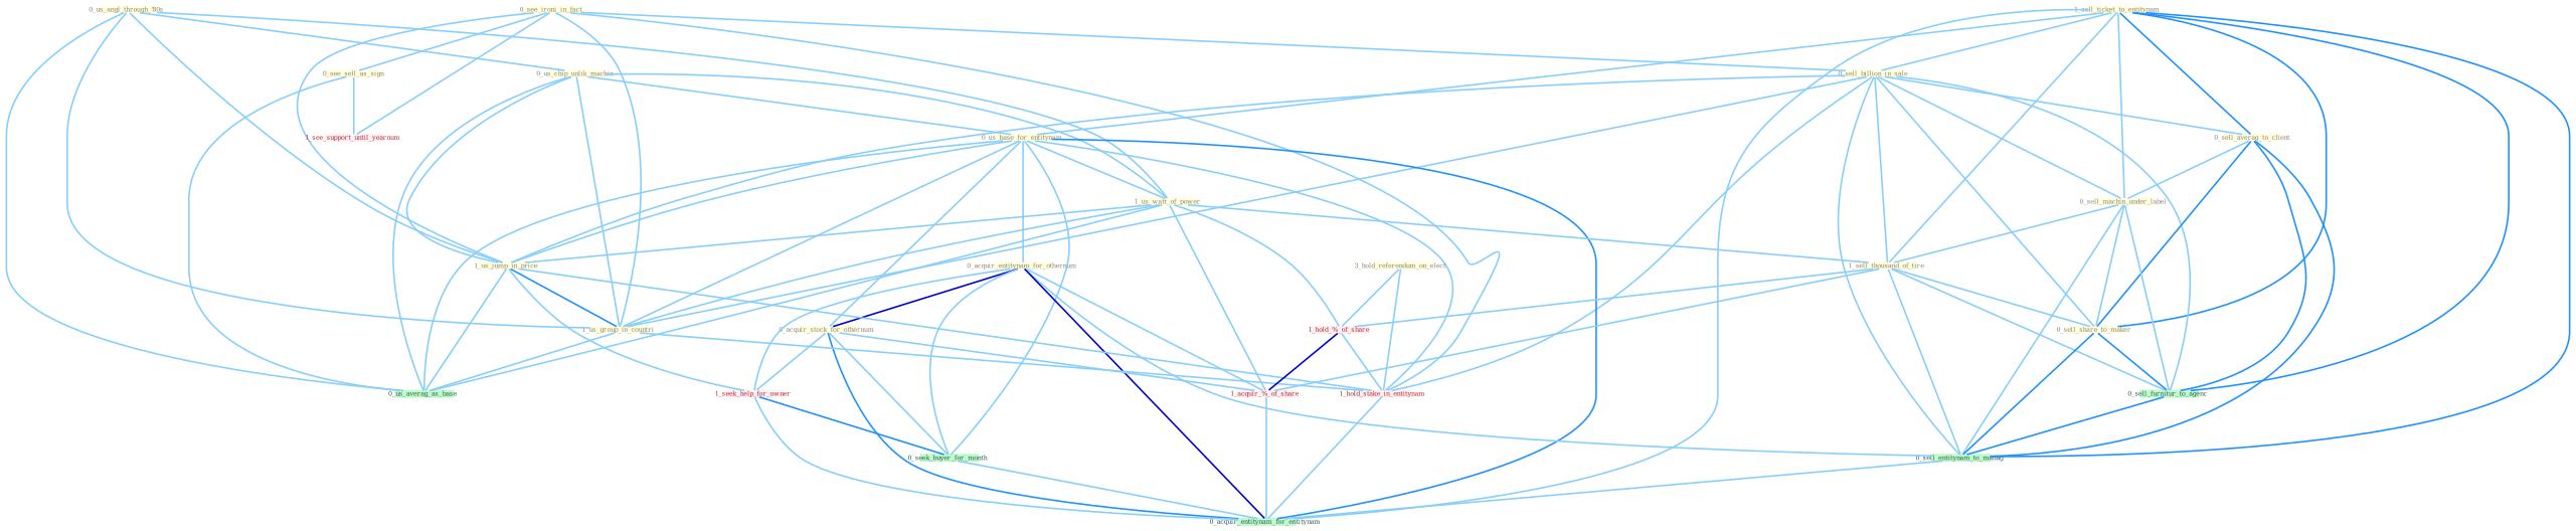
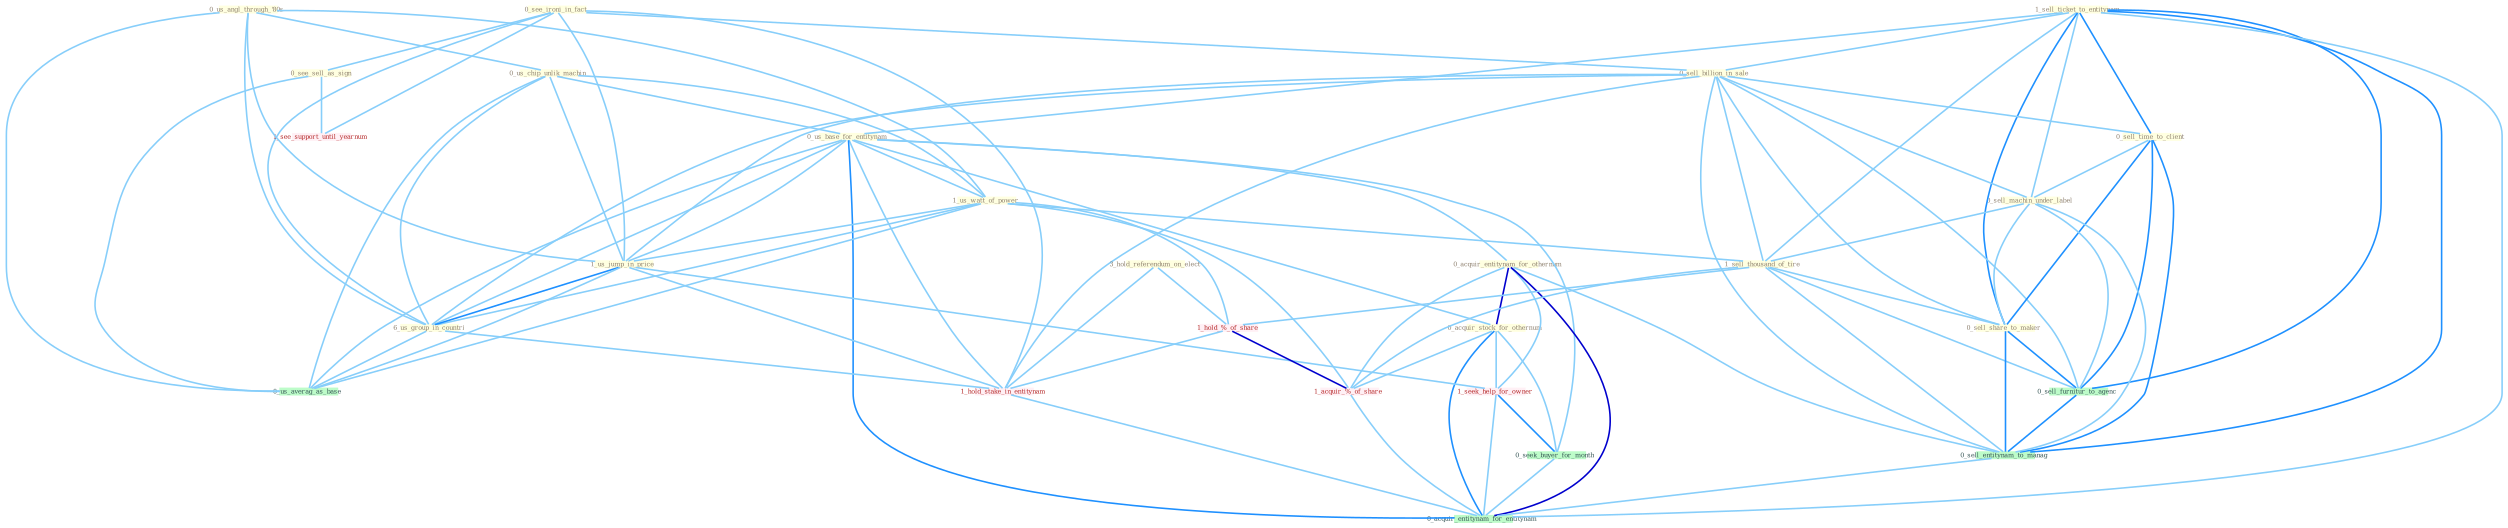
  graph {
    node [color="#ffffe0" fixedsize=true fontcolor="#8b7d6b" fontsize=4 shape=polygon style=filled]
    edge [color="#87cefa" w=1]
    "0_see_ironi_in_fact " [height=.06 width=.5]
    "1_sell_ticket_to_entitynam " [height=.06 width=.5]
    "0_us_angl_through_'80s " [height=.06 width=.5]
    "0_sell_billion_in_sale " [height=.06 width=.5]
-   "0_sell_time_to_client " [height=.06 width=.5 label="0_sell_averag_to_client"]
+   "0_sell_time_to_client " [height=.06 width=.5]
    "0_us_chip_unlik_machin " [height=.06 width=.5]
    "0_us_base_for_entitynam " [height=.06 width=.5]
    "0_acquir_entitynam_for_othernum " [height=.06 width=.5]
    "1_us_watt_of_power " [height=.06 width=.5]
    "0_acquir_stock_for_othernum " [height=.06 width=.5]
    "0_sell_machin_under_label " [height=.06 width=.5]
    n12 [height=.06 label="0_see_sell_as_sign" width=.5]
    "1_us_jump_in_price " [height=.06 width=.5]
-   "1_us_group_in_countri " [height=.06 width=.5]
+   "1_us_group_in_countri " [height=.06 width=.5 label="6_us_group_in_countri"]
    n15 [height=.06 label="3_hold_referendum_on_elect" width=.5]
    "1_sell_thousand_of_tire " [height=.06 width=.5]
    "0_sell_share_to_maker " [height=.06 width=.5]
    "1_hold_%_of_share " [color="#fff0f5" fontcolor="#b22222" height=.06 width=.5]
    "1_hold_stake_in_entitynam " [color="#fff0f5" fontcolor="#b22222" height=.06 width=.5]
    "1_seek_help_for_owner " [color="#fff0f5" fontcolor="#b22222" height=.06 width=.5]
    "1_acquir_%_of_share " [color="#fff0f5" fontcolor="#b22222" height=.06 width=.5]
    "1_see_support_until_yearnum " [color="#fff0f5" fontcolor="#b22222" height=.06 width=.5]
    "0_sell_furnitur_to_agenc " [color="#BDFCC9" fontcolor="#2f4f4f" height=.06 width=.5]
    "0_sell_entitynam_to_manag " [color="#BDFCC9" fontcolor="#2f4f4f" height=.06 width=.5]
    "0_acquir_entitynam_for_entitynam " [color="#BDFCC9" fontcolor="#2f4f4f" height=.06 width=.5]
    "0_us_averag_as_base " [color="#BDFCC9" fontcolor="#2f4f4f" height=.06 width=.5]
    "0_seek_buyer_for_month " [color="#BDFCC9" fontcolor="#2f4f4f" height=.06 width=.5]
    subgraph sub_1 {
      "0_see_ironi_in_fact "
      "1_sell_ticket_to_entitynam "
      "0_us_angl_through_'80s "
      "0_sell_billion_in_sale "
      "0_sell_time_to_client "
      "0_us_chip_unlik_machin "
      "0_us_base_for_entitynam "
      "0_acquir_entitynam_for_othernum "
      "1_us_watt_of_power "
      "0_acquir_stock_for_othernum "
      "0_sell_machin_under_label "
      n12
      "1_us_jump_in_price "
      "1_us_group_in_countri "
      n15
      "1_sell_thousand_of_tire "
      "0_sell_share_to_maker "
    }
    subgraph sub_2 {
      "1_hold_%_of_share "
      "1_hold_stake_in_entitynam "
      "1_seek_help_for_owner "
      "1_acquir_%_of_share "
      "1_see_support_until_yearnum "
    }
    "0_see_ironi_in_fact " -- "0_sell_billion_in_sale "
    "0_see_ironi_in_fact " -- n12
    "0_see_ironi_in_fact " -- "1_us_jump_in_price "
    "0_see_ironi_in_fact " -- "1_us_group_in_countri "
    "0_see_ironi_in_fact " -- "1_hold_stake_in_entitynam "
    "0_see_ironi_in_fact " -- "1_see_support_until_yearnum "
    "1_sell_ticket_to_entitynam " -- "0_sell_billion_in_sale "
    "1_sell_ticket_to_entitynam " -- "0_sell_time_to_client " [color="#1e90ff" w=2]
    "1_sell_ticket_to_entitynam " -- "0_us_base_for_entitynam "
    "1_sell_ticket_to_entitynam " -- "0_sell_machin_under_label "
    "1_sell_ticket_to_entitynam " -- "1_sell_thousand_of_tire "
    "1_sell_ticket_to_entitynam " -- "0_sell_share_to_maker " [color="#1e90ff" w=2]
    "1_sell_ticket_to_entitynam " -- "0_sell_furnitur_to_agenc " [color="#1e90ff" w=2]
    "1_sell_ticket_to_entitynam " -- "0_sell_entitynam_to_manag " [color="#1e90ff" w=2]
    "1_sell_ticket_to_entitynam " -- "0_acquir_entitynam_for_entitynam "
    "0_us_angl_through_'80s " -- "0_us_chip_unlik_machin "
    "0_us_angl_through_'80s " -- "1_us_watt_of_power "
    "0_us_angl_through_'80s " -- "1_us_jump_in_price "
    "0_us_angl_through_'80s " -- "1_us_group_in_countri "
    "0_us_angl_through_'80s " -- "0_us_averag_as_base "
    "0_sell_billion_in_sale " -- "0_sell_time_to_client "
    "0_sell_billion_in_sale " -- "0_sell_machin_under_label "
    "0_sell_billion_in_sale " -- "1_us_jump_in_price "
    "0_sell_billion_in_sale " -- "1_us_group_in_countri "
    "0_sell_billion_in_sale " -- "1_sell_thousand_of_tire "
    "0_sell_billion_in_sale " -- "0_sell_share_to_maker "
    "0_sell_billion_in_sale " -- "1_hold_stake_in_entitynam "
    "0_sell_billion_in_sale " -- "0_sell_furnitur_to_agenc "
    "0_sell_billion_in_sale " -- "0_sell_entitynam_to_manag "
    "0_sell_time_to_client " -- "0_sell_machin_under_label "
    "0_sell_time_to_client " -- "0_sell_share_to_maker " [color="#1e90ff" w=2]
    "0_sell_time_to_client " -- "0_sell_furnitur_to_agenc " [color="#1e90ff" w=2]
    "0_sell_time_to_client " -- "0_sell_entitynam_to_manag " [color="#1e90ff" w=2]
    "0_us_chip_unlik_machin " -- "0_us_base_for_entitynam "
    "0_us_chip_unlik_machin " -- "1_us_watt_of_power "
    "0_us_chip_unlik_machin " -- "1_us_jump_in_price "
    "0_us_chip_unlik_machin " -- "1_us_group_in_countri "
    "0_us_chip_unlik_machin " -- "0_us_averag_as_base "
    "0_us_base_for_entitynam " -- "0_acquir_entitynam_for_othernum "
    "0_us_base_for_entitynam " -- "1_us_watt_of_power "
    "0_us_base_for_entitynam " -- "0_acquir_stock_for_othernum "
    "0_us_base_for_entitynam " -- "1_us_jump_in_price "
    "0_us_base_for_entitynam " -- "1_us_group_in_countri "
    "0_us_base_for_entitynam " -- "1_hold_stake_in_entitynam "
    "0_us_base_for_entitynam " -- "0_acquir_entitynam_for_entitynam " [color="#1e90ff" w=2]
    "0_us_base_for_entitynam " -- "0_us_averag_as_base "
    "0_us_base_for_entitynam " -- "0_seek_buyer_for_month "
    "0_acquir_entitynam_for_othernum " -- "0_acquir_stock_for_othernum " [color="#0000cd" w=3]
    "0_acquir_entitynam_for_othernum " -- "1_seek_help_for_owner "
    "0_acquir_entitynam_for_othernum " -- "1_acquir_%_of_share "
    "0_acquir_entitynam_for_othernum " -- "0_sell_entitynam_to_manag "
    "0_acquir_entitynam_for_othernum " -- "0_acquir_entitynam_for_entitynam " [color="#0000cd" w=3]
-   "0_acquir_entitynam_for_othernum " -- "0_seek_buyer_for_month "
    "1_us_watt_of_power " -- "1_us_jump_in_price "
    "1_us_watt_of_power " -- "1_us_group_in_countri "
    "1_us_watt_of_power " -- "1_sell_thousand_of_tire "
    "1_us_watt_of_power " -- "1_hold_%_of_share "
    "1_us_watt_of_power " -- "1_acquir_%_of_share "
    "1_us_watt_of_power " -- "0_us_averag_as_base "
    "0_acquir_stock_for_othernum " -- "1_seek_help_for_owner "
    "0_acquir_stock_for_othernum " -- "1_acquir_%_of_share "
    "0_acquir_stock_for_othernum " -- "0_acquir_entitynam_for_entitynam " [color="#1e90ff" w=2]
    "0_acquir_stock_for_othernum " -- "0_seek_buyer_for_month "
    "0_sell_machin_under_label " -- "1_sell_thousand_of_tire "
    "0_sell_machin_under_label " -- "0_sell_share_to_maker "
    "0_sell_machin_under_label " -- "0_sell_furnitur_to_agenc "
    "0_sell_machin_under_label " -- "0_sell_entitynam_to_manag "
    n12 -- "1_see_support_until_yearnum "
    n12 -- "0_us_averag_as_base "
    "1_us_jump_in_price " -- "1_us_group_in_countri " [color="#1e90ff" w=2]
    "1_us_jump_in_price " -- "1_hold_stake_in_entitynam "
    "1_us_jump_in_price " -- "1_seek_help_for_owner "
    "1_us_jump_in_price " -- "0_us_averag_as_base "
    "1_us_group_in_countri " -- "1_hold_stake_in_entitynam "
    "1_us_group_in_countri " -- "0_us_averag_as_base "
    n15 -- "1_hold_%_of_share "
    n15 -- "1_hold_stake_in_entitynam "
    "1_sell_thousand_of_tire " -- "0_sell_share_to_maker "
    "1_sell_thousand_of_tire " -- "1_hold_%_of_share "
    "1_sell_thousand_of_tire " -- "1_acquir_%_of_share "
    "1_sell_thousand_of_tire " -- "0_sell_furnitur_to_agenc "
    "1_sell_thousand_of_tire " -- "0_sell_entitynam_to_manag "
    "0_sell_share_to_maker " -- "0_sell_furnitur_to_agenc " [color="#1e90ff" w=2]
    "0_sell_share_to_maker " -- "0_sell_entitynam_to_manag " [color="#1e90ff" w=2]
    "1_hold_%_of_share " -- "1_hold_stake_in_entitynam "
    "1_hold_%_of_share " -- "1_acquir_%_of_share " [color="#0000cd" w=3]
    "1_hold_stake_in_entitynam " -- "0_acquir_entitynam_for_entitynam "
    "1_seek_help_for_owner " -- "0_acquir_entitynam_for_entitynam "
    "1_seek_help_for_owner " -- "0_seek_buyer_for_month " [color="#1e90ff" w=2]
    "1_acquir_%_of_share " -- "0_acquir_entitynam_for_entitynam "
    "0_sell_furnitur_to_agenc " -- "0_sell_entitynam_to_manag " [color="#1e90ff" w=2]
    "0_sell_entitynam_to_manag " -- "0_acquir_entitynam_for_entitynam "
    "0_seek_buyer_for_month " -- "0_acquir_entitynam_for_entitynam "
  }
